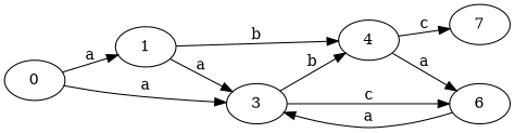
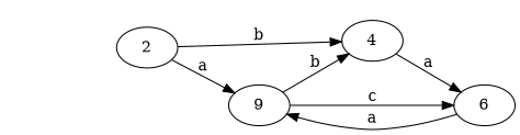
  strict digraph {
    rankdir=LR
-   2 [label=1]
-   3
+   2
+   3 [label=9]
    4
    6
-   7
-   0
    2 -> 3 [label=a]
    2 -> 4 [label=b]
    3 -> 4 [label=b]
    3 -> 6 [label=c]
    4 -> 6 [label=a]
-   4 -> 7 [label=c]
    6 -> 3 [label=a]
-   0 -> 2 [label=a]
-   0 -> 3 [label=a]
  }
